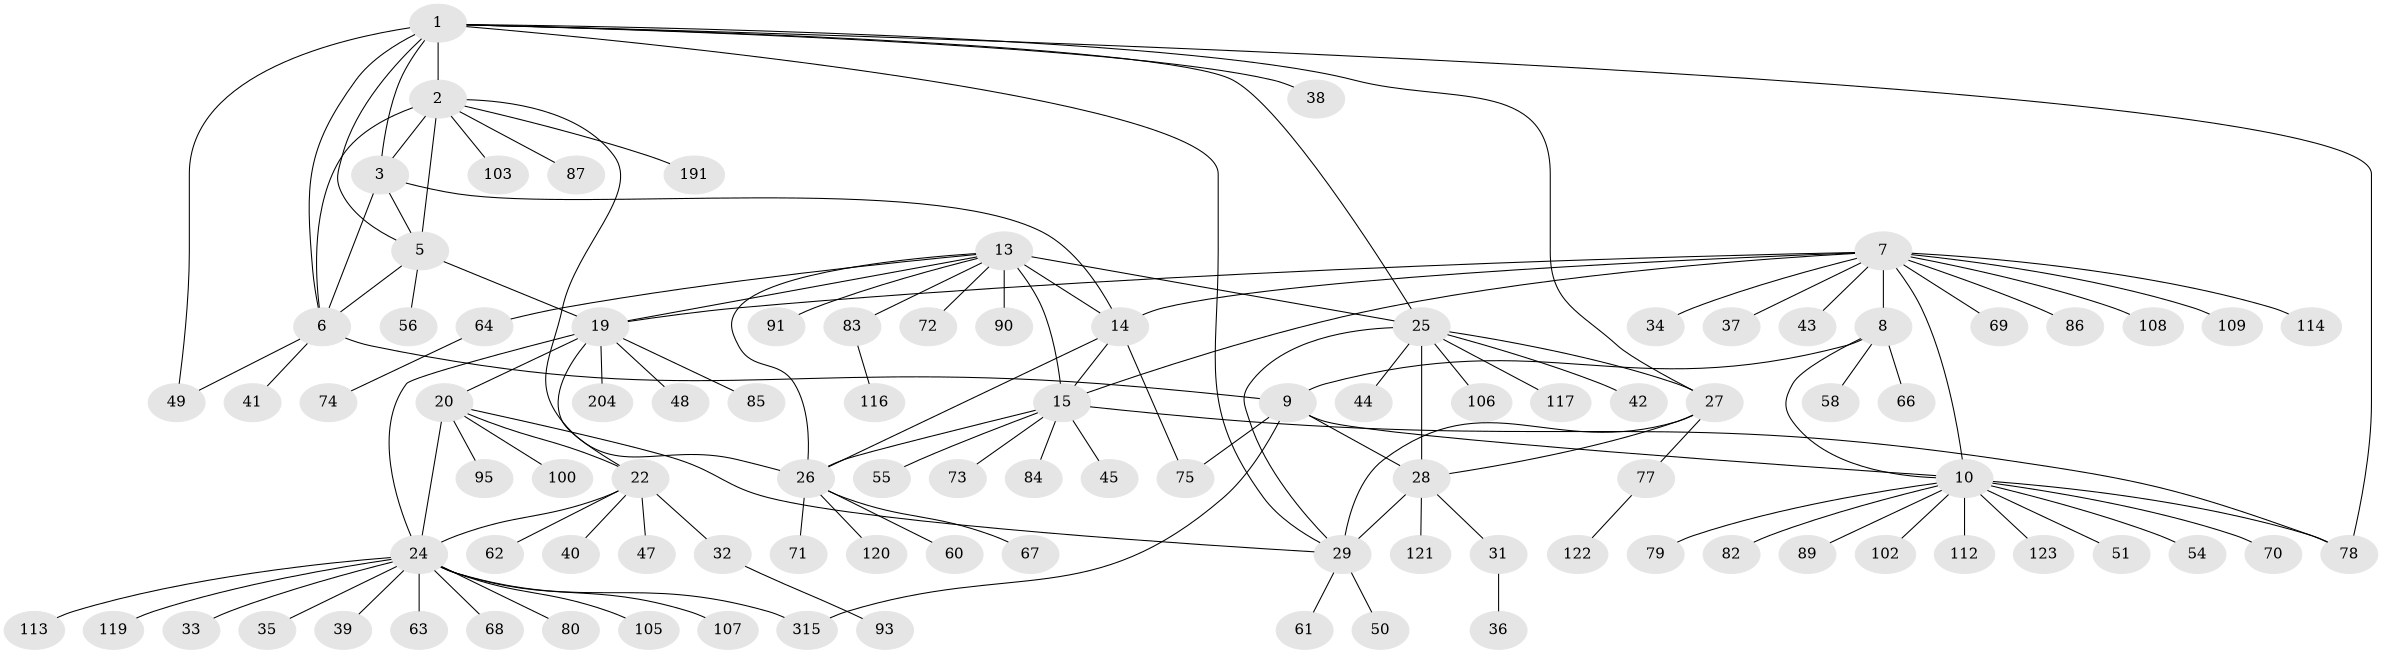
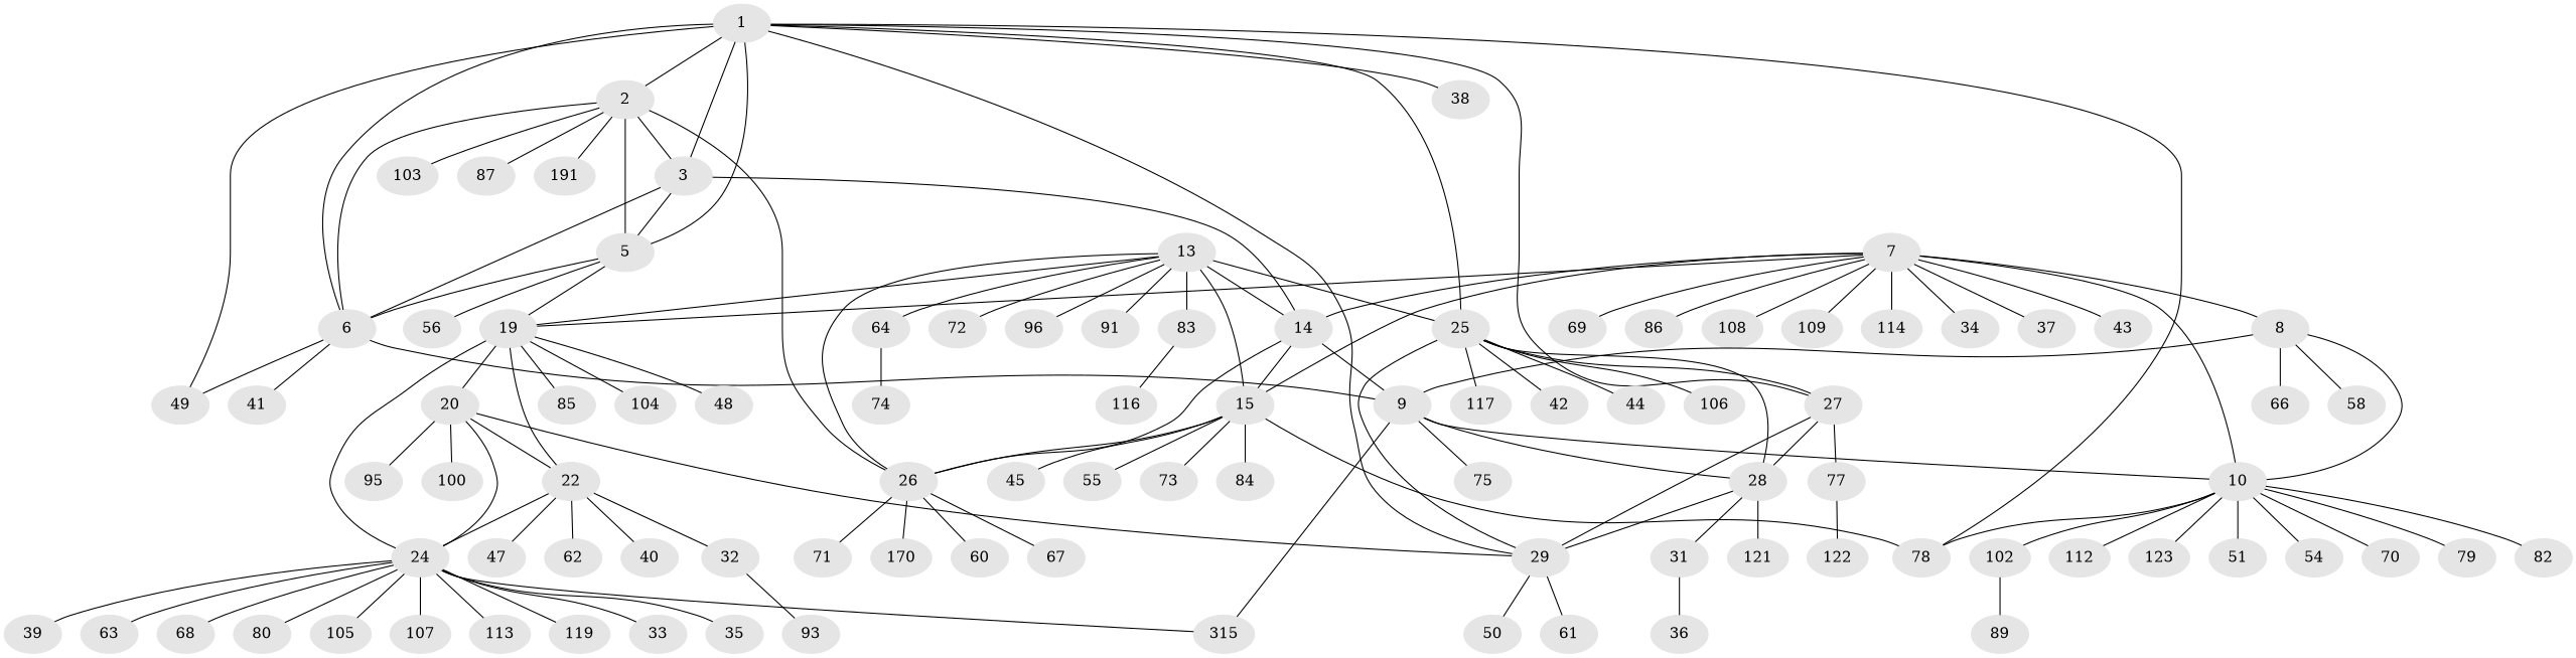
  graph {
    node [color=gray90 style=filled]
    1 [super="+26"]
    2 [super="+4"]
    3 [super="+58"]
    5
    6 [super="+59"]
    25 [super="+76"]
    27 [super="+111"]
    29 [super="+92"]
    38
    49
    78 [super="+96"]
    n12 [label=26 super="+97"]
    87
    n14 [label=191]
    103
    14 [super="+18"]
    19 [super="+21"]
    n18 [label=56 super="+52"]
    9 [super="+12"]
    41
    28 [super="+30"]
    42
    44
    106
    117
    77
    31
    121
    50
    61
    60
    67
    71
-   120
+   120 [label=170]
    15 [super="+53"]
    75
    20 [super="+23"]
    22 [super="+65"]
    24 [super="+88"]
    48
    85
-   104 [label=204]
+   104
    10 [super="+57"]
    n44 [label=315]
    7 [super="+11"]
    8
    34
    37
    43
    69 [super="+81"]
    86
    108
    109
    114
    66
    n56 [label=58]
    51
    54
    70
    79
    82
    89
    102
    112 [super="+118"]
    123
    45
    55
    73
    84
    13 [super="+17"]
    64
    72 [super="+94"]
    83
-   90
+   90 [label=96]
    91
    74
    116
    95
    100
    32
    40
    47 [super="+56"]
    62
    33 [super="+99"]
    35
    39 [super="+110"]
    63
    68
    80
    105
    107
    113
    119
    93
    122
    36
    1 -- 2 [weight=2]
    1 -- 3
    1 -- 5
    1 -- 6
    1 -- 25
    1 -- 27
    1 -- 29
    1 -- 38
    1 -- 49
    1 -- 78
    2 -- 3 [weight=2]
    2 -- 5 [weight=2]
    2 -- 6 [weight=2]
    2 -- n12
    2 -- 87
    2 -- n14
    2 -- 103
    3 -- 5
    3 -- 6
    3 -- 14
    5 -- 6
    5 -- 19
    5 -- n18
    6 -- 49
    6 -- 9
    6 -- 41
    25 -- 27
    25 -- 29
    25 -- 28 [weight=2]
    25 -- 42
    25 -- 44
    25 -- 106
    25 -- 117
    27 -- 29
    27 -- 28 [weight=2]
    27 -- 77
    29 -- 50
    29 -- 61
    n12 -- 60
    n12 -- 67
    n12 -- 71
    n12 -- 120
    14 -- n12 [weight=2]
    14 -- 15 [weight=2]
-   14 -- 75
+   14 -- 9
    19 -- 20 [weight=4]
    19 -- 22 [weight=2]
    19 -- 24 [weight=2]
    19 -- 48
    19 -- 85
    19 -- 104
    9 -- 28
    9 -- 75
    9 -- 10 [weight=2]
    9 -- n44
    28 -- 29 [weight=2]
    28 -- 31
    28 -- 121
    77 -- 122
    31 -- 36
    15 -- 78
    15 -- n12
    15 -- 45
    15 -- 55
    15 -- 73
    15 -- 84
    20 -- 29
    20 -- 22 [weight=2]
    20 -- 24 [weight=2]
    20 -- 95
    20 -- 100
    22 -- 24
    22 -- 32
    22 -- 40
    22 -- 47
    22 -- 62
    24 -- n44
    24 -- 33
    24 -- 35
    24 -- 39
    24 -- 63
    24 -- 68
    24 -- 80
    24 -- 105
    24 -- 107
    24 -- 113
    24 -- 119
    10 -- 78
    10 -- 51
    10 -- 54
    10 -- 70
    10 -- 79
    10 -- 82
-   10 -- 89
+   102 -- 89
    10 -- 102
    10 -- 112
    10 -- 123
    7 -- 14
    7 -- 19
    7 -- 15
    7 -- 10 [weight=2]
    7 -- 8 [weight=2]
    7 -- 34
    7 -- 37
    7 -- 43
    7 -- 69
    7 -- 86
    7 -- 108
    7 -- 109
    7 -- 114
    8 -- 9 [weight=2]
    8 -- 10
    8 -- 66
    8 -- n56
    13 -- 25
    13 -- n12 [weight=2]
    13 -- 14 [weight=4]
    13 -- 19
    13 -- 15 [weight=2]
    13 -- 64
    13 -- 72
    13 -- 83
    13 -- 90
    13 -- 91
    64 -- 74
    83 -- 116
    32 -- 93
  }
